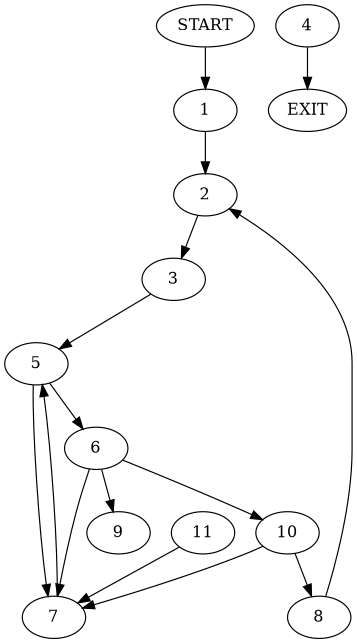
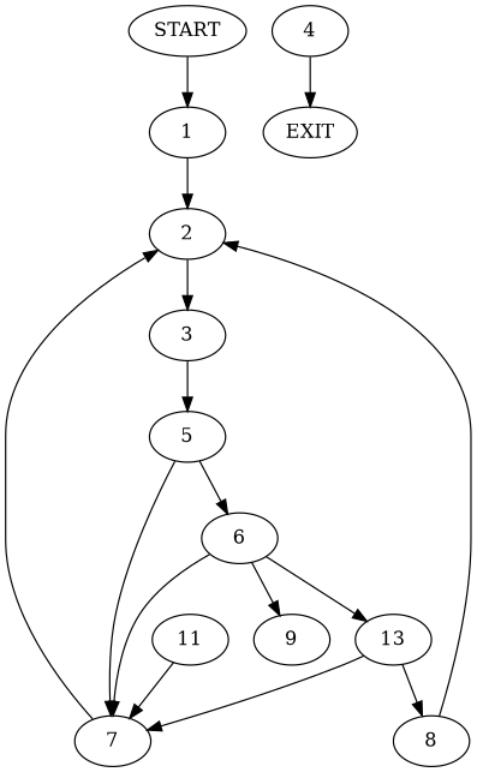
  digraph {
    n1 [label=START]
    1
    2
    n4 [label=EXIT]
    3
    5
    4
    6
    7
    9
-   10
+   10 [label=13]
    8
    11
    n1 -> 1
    1 -> 2
    2 -> 3
    3 -> 5
    5 -> 6
    5 -> 7
    4 -> n4
    6 -> 7
    6 -> 9
    6 -> 10
-   7 -> 5
+   7 -> 2
    10 -> 7
    10 -> 8
    8 -> 2
    11 -> 7
  }
